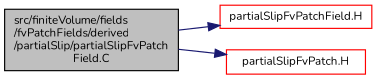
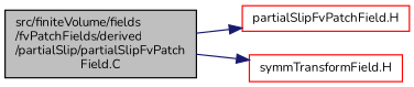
  digraph {
    rankdir=LR
    fontname=Nunito
    node [color=red fontname=Nunito fontsize=10 shape=record]
    edge [color=midnightblue fontname=Nunito fontsize=10 labelfontname=FreeSans labelfontsize=10 style=solid]
    n1 [color=black fillcolor=grey75 fontcolor=black height=0.2 label="src/finiteVolume/fields\l/fvPatchFields/derived\l/partialSlip/partialSlipFvPatch\lField.C" style=filled width=0.4]
    n2 [height=0.2 label="partialSlipFvPatchField.H" width=0.4]
-   n3 [height=0.2 label="partialSlipFvPatch.H" width=0.4]
+   n3 [height=0.2 label="symmTransformField.H" width=0.4]
    n1 -> n2
    n1 -> n3
  }
